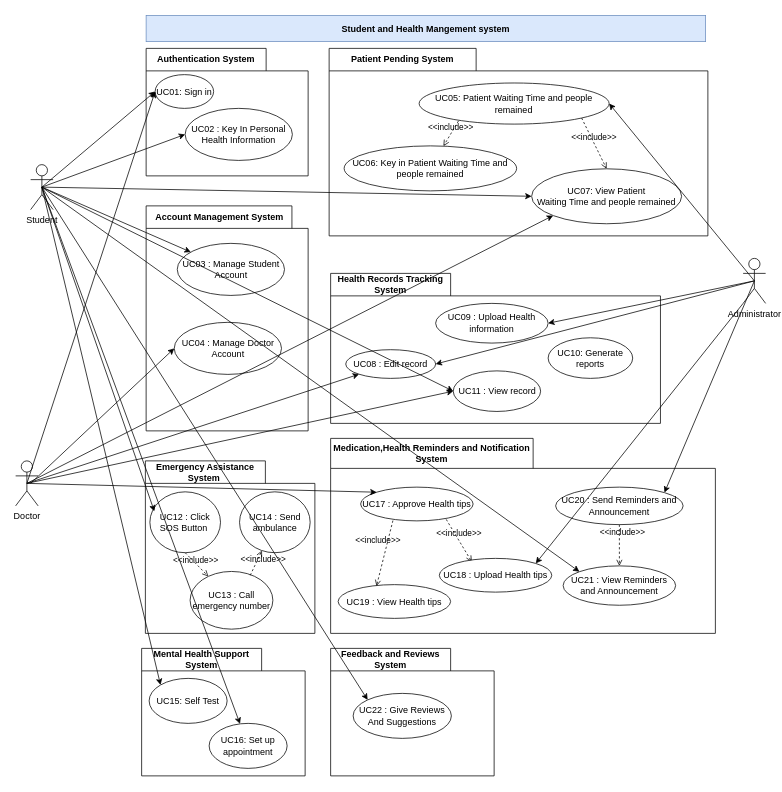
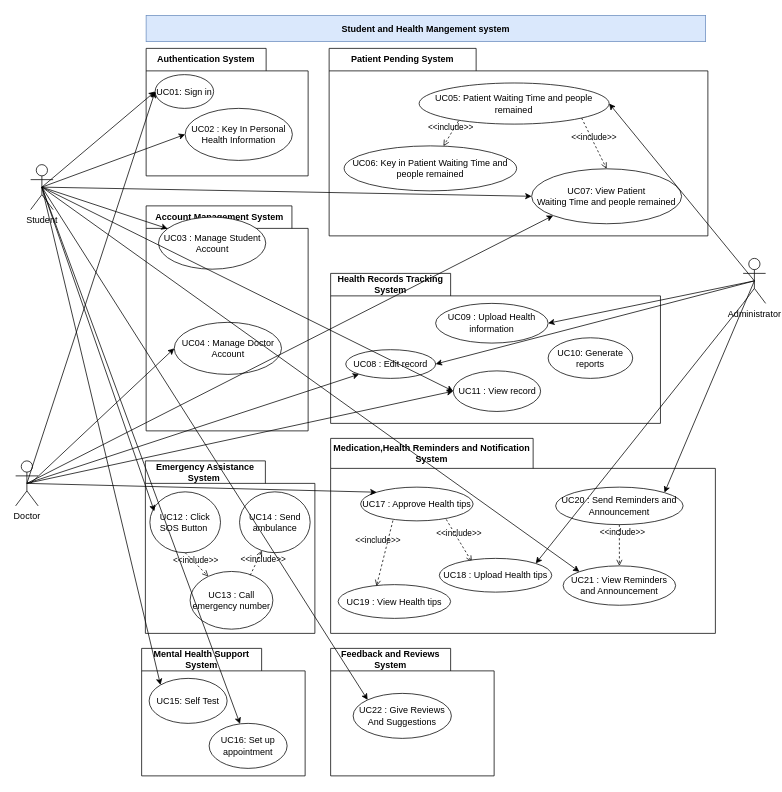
  <mxCell id="0" />
  <mxCell id="1" parent="0" />
  <mxCell id="2" value="Health Records Tracking System" style="shape=folder;fontStyle=1;tabWidth=160;tabHeight=30;tabPosition=left;html=1;boundedLbl=1;labelInHeader=1;container=1;collapsible=0;whiteSpace=wrap;" vertex="1" parent="1"><mxGeometry x="440" y="364" width="439.78" height="200" as="geometry" /></mxCell>
  <mxCell id="3" value="" style="html=1;strokeColor=none;resizeWidth=1;resizeHeight=1;fillColor=none;part=1;connectable=0;allowArrows=0;deletable=0;whiteSpace=wrap;" vertex="1" parent="2"><mxGeometry width="427.0" height="140" relative="1" as="geometry"><mxPoint y="30" as="offset" /></mxGeometry></mxCell>
  <mxCell id="4" value="UC08 : Edit record" style="ellipse;whiteSpace=wrap;html=1;" vertex="1" parent="2"><mxGeometry x="20.16" y="101.76" width="119.84" height="38.24" as="geometry" /></mxCell>
  <mxCell id="5" value="UC11 : View record" style="ellipse;whiteSpace=wrap;html=1;" vertex="1" parent="2"><mxGeometry x="163.5" y="130" width="116.5" height="54.12" as="geometry" /></mxCell>
  <mxCell id="6" value="UC10: Generate reports" style="ellipse;whiteSpace=wrap;html=1;" vertex="1" parent="2"><mxGeometry x="290" y="85.88" width="112.78" height="54.12" as="geometry" /></mxCell>
  <mxCell id="7" value="UC09 : Upload Health information" style="ellipse;whiteSpace=wrap;html=1;" vertex="1" parent="2"><mxGeometry x="140" y="40" width="150" height="52.94" as="geometry" /></mxCell>
  <mxCell id="8" value="Account Management System" style="shape=folder;fontStyle=1;tabWidth=196;tabHeight=30;tabPosition=left;html=1;boundedLbl=1;labelInHeader=1;container=1;collapsible=0;whiteSpace=wrap;" vertex="1" parent="1"><mxGeometry x="194" y="274" width="216" height="300" as="geometry" /></mxCell>
- <mxCell id="9" value="UC03 : Manage Student Account" style="ellipse;whiteSpace=wrap;html=1;" vertex="1" parent="8"><mxGeometry x="41.5" y="50.0" width="143" height="69.41" as="geometry" /></mxCell>
+ <mxCell id="9" value="UC03 : Manage Student Account" style="ellipse;whiteSpace=wrap;html=1;" vertex="1" parent="8"><mxGeometry x="16.5" y="15" width="143" height="69.41" as="geometry" /></mxCell>
  <mxCell id="10" value="UC04 : Manage Doctor Account" style="ellipse;whiteSpace=wrap;html=1;" vertex="1" parent="8"><mxGeometry x="37.5" y="155.29" width="143" height="69.41" as="geometry" /></mxCell>
  <mxCell id="11" value="Student" style="shape=umlActor;verticalLabelPosition=bottom;verticalAlign=top;html=1;" vertex="1" parent="1"><mxGeometry x="40" y="219" width="30" height="60" as="geometry" /></mxCell>
  <mxCell id="12" value="Administrator" style="shape=umlActor;verticalLabelPosition=bottom;verticalAlign=top;html=1;" vertex="1" parent="1"><mxGeometry x="990" y="344" width="30" height="60" as="geometry" /></mxCell>
  <mxCell id="13" value="Patient Pending System" style="shape=folder;fontStyle=1;tabWidth=196;tabHeight=30;tabPosition=left;html=1;boundedLbl=1;labelInHeader=1;container=1;collapsible=0;whiteSpace=wrap;" vertex="1" parent="1"><mxGeometry x="438" y="64" width="505" height="250" as="geometry" /></mxCell>
  <mxCell id="14" value="UC05: Patient Waiting Time and people remained" style="ellipse;whiteSpace=wrap;html=1;movable=1;resizable=1;rotatable=1;deletable=1;editable=1;locked=0;connectable=1;" vertex="1" parent="13"><mxGeometry x="120" y="46.149" width="253.34" height="54.826" as="geometry" /></mxCell>
  <mxCell id="15" value="UC06: Key in Patient Waiting Time and people remained" style="ellipse;whiteSpace=wrap;html=1;movable=1;resizable=1;rotatable=1;deletable=1;editable=1;locked=0;connectable=1;" vertex="1" parent="13"><mxGeometry x="20" y="130" width="230" height="60" as="geometry" /></mxCell>
  <mxCell id="16" value="UC07: View Patient &lt;br&gt;Waiting Time and people remained" style="ellipse;whiteSpace=wrap;html=1;movable=1;resizable=1;rotatable=1;deletable=1;editable=1;locked=0;connectable=1;" vertex="1" parent="13"><mxGeometry x="270" y="160.579" width="200" height="73.27" as="geometry" /></mxCell>
  <mxCell id="17" value="&amp;lt;&amp;lt;include&amp;gt;&amp;gt;" style="html=1;verticalAlign=bottom;labelBackgroundColor=none;endArrow=open;endFill=0;dashed=1;rounded=0;exitX=1;exitY=1;exitDx=0;exitDy=0;entryX=0.5;entryY=0;entryDx=0;entryDy=0;movable=1;resizable=1;rotatable=1;deletable=1;editable=1;locked=0;connectable=1;" edge="1" parent="13" source="14" target="16"><mxGeometry width="160" relative="1" as="geometry"><mxPoint x="231.568" y="12.383" as="sourcePoint" /><mxPoint x="129.405" y="13.242" as="targetPoint" /></mxGeometry></mxCell>
  <mxCell id="18" value="&amp;lt;&amp;lt;include&amp;gt;&amp;gt;" style="html=1;verticalAlign=bottom;labelBackgroundColor=none;endArrow=open;endFill=0;dashed=1;rounded=0;exitX=0.207;exitY=0.924;exitDx=0;exitDy=0;movable=1;resizable=1;rotatable=1;deletable=1;editable=1;locked=0;connectable=1;exitPerimeter=0;" edge="1" parent="13" source="14" target="15"><mxGeometry width="160" relative="1" as="geometry"><mxPoint x="170" y="22.149" as="sourcePoint" /><mxPoint x="219" y="38.272" as="targetPoint" /></mxGeometry></mxCell>
  <mxCell id="19" value="" style="html=1;strokeColor=none;resizeWidth=1;resizeHeight=1;fillColor=none;part=1;connectable=0;allowArrows=0;deletable=0;whiteSpace=wrap;" vertex="1" parent="13"><mxGeometry width="420.0" height="7.216" relative="1" as="geometry"><mxPoint y="30" as="offset" /></mxGeometry></mxCell>
  <mxCell id="20" value="Feedback and Reviews System" style="shape=folder;fontStyle=1;tabWidth=160;tabHeight=30;tabPosition=left;html=1;boundedLbl=1;labelInHeader=1;container=1;collapsible=0;whiteSpace=wrap;" vertex="1" parent="1"><mxGeometry x="440" y="864" width="218" height="170" as="geometry" /></mxCell>
  <mxCell id="21" value="" style="html=1;strokeColor=none;resizeWidth=1;resizeHeight=1;fillColor=none;part=1;connectable=0;allowArrows=0;deletable=0;whiteSpace=wrap;" vertex="1" parent="20"><mxGeometry width="216.0" height="119" relative="1" as="geometry"><mxPoint y="30" as="offset" /></mxGeometry></mxCell>
  <mxCell id="22" value="UC22 : Give Reviews And Suggestions" style="ellipse;whiteSpace=wrap;html=1;" vertex="1" parent="20"><mxGeometry x="30" y="60" width="131" height="60" as="geometry" /></mxCell>
  <mxCell id="23" value="Medication,Health Reminders and Notification System" style="shape=folder;fontStyle=1;tabWidth=270;tabHeight=40;tabPosition=left;html=1;boundedLbl=1;labelInHeader=1;container=0;collapsible=0;whiteSpace=wrap;movable=1;resizable=1;rotatable=1;deletable=1;editable=1;locked=0;connectable=1;" vertex="1" parent="1"><mxGeometry x="440" y="584" width="513" height="260" as="geometry" /></mxCell>
  <mxCell id="24" style="rounded=0;orthogonalLoop=1;jettySize=auto;html=1;exitX=0.5;exitY=0.5;exitDx=0;exitDy=0;exitPerimeter=0;entryX=1;entryY=0;entryDx=0;entryDy=0;" edge="1" parent="1" source="12" target="28"><mxGeometry relative="1" as="geometry" /></mxCell>
  <mxCell id="25" value="UC17 : Approve Health tips" style="ellipse;whiteSpace=wrap;html=1;movable=1;resizable=1;rotatable=1;deletable=1;editable=1;locked=0;connectable=1;" vertex="1" parent="1"><mxGeometry x="480" y="649" width="150" height="45" as="geometry" /></mxCell>
  <mxCell id="26" style="rounded=0;orthogonalLoop=1;jettySize=auto;html=1;exitX=0.5;exitY=0.5;exitDx=0;exitDy=0;exitPerimeter=0;entryX=1;entryY=0.5;entryDx=0;entryDy=0;" edge="1" parent="1" source="12" target="14"><mxGeometry relative="1" as="geometry" /></mxCell>
  <mxCell id="27" value="UC19 : View Health tips" style="ellipse;whiteSpace=wrap;html=1;movable=1;resizable=1;rotatable=1;deletable=1;editable=1;locked=0;connectable=1;" vertex="1" parent="1"><mxGeometry x="450" y="779" width="150" height="45" as="geometry" /></mxCell>
  <mxCell id="28" value="UC20 : Send Reminders and Announcement" style="ellipse;whiteSpace=wrap;html=1;movable=1;resizable=1;rotatable=1;deletable=1;editable=1;locked=0;connectable=1;" vertex="1" parent="1"><mxGeometry x="740" y="649" width="170" height="50" as="geometry" /></mxCell>
  <mxCell id="29" style="rounded=0;orthogonalLoop=1;jettySize=auto;html=1;entryX=0;entryY=1;entryDx=0;entryDy=0;exitX=0.5;exitY=0.5;exitDx=0;exitDy=0;exitPerimeter=0;" edge="1" parent="1" source="35" target="4"><mxGeometry relative="1" as="geometry"><mxPoint x="60" y="596" as="sourcePoint" /><mxPoint x="230" y="514" as="targetPoint" /></mxGeometry></mxCell>
  <mxCell id="30" value="UC21 : View Reminders and Announcement" style="ellipse;whiteSpace=wrap;html=1;movable=1;resizable=1;rotatable=1;deletable=1;editable=1;locked=0;connectable=1;" vertex="1" parent="1"><mxGeometry x="750" y="754" width="150" height="52.5" as="geometry" /></mxCell>
  <mxCell id="31" value="&amp;lt;&amp;lt;include&amp;gt;&amp;gt;" style="html=1;verticalAlign=bottom;labelBackgroundColor=none;endArrow=open;endFill=0;dashed=1;rounded=0;entryX=0.341;entryY=0.044;entryDx=0;entryDy=0;entryPerimeter=0;exitX=0.287;exitY=0.991;exitDx=0;exitDy=0;exitPerimeter=0;" edge="1" parent="1" source="25" target="27"><mxGeometry x="-0.125" y="-11" width="160" relative="1" as="geometry"><mxPoint x="539" y="789" as="sourcePoint" /><mxPoint x="560" y="839" as="targetPoint" /><mxPoint as="offset" /></mxGeometry></mxCell>
  <mxCell id="32" value="&amp;lt;&amp;lt;include&amp;gt;&amp;gt;" style="html=1;verticalAlign=bottom;labelBackgroundColor=none;endArrow=open;endFill=0;dashed=1;rounded=0;entryX=0.289;entryY=0.104;entryDx=0;entryDy=0;entryPerimeter=0;exitX=0.761;exitY=0.956;exitDx=0;exitDy=0;exitPerimeter=0;" edge="1" parent="1" source="25" target="38"><mxGeometry width="160" relative="1" as="geometry"><mxPoint x="555" y="694" as="sourcePoint" /><mxPoint x="483" y="791" as="targetPoint" /></mxGeometry></mxCell>
  <mxCell id="33" value="&amp;lt;&amp;lt;include&amp;gt;&amp;gt;" style="html=1;verticalAlign=bottom;labelBackgroundColor=none;endArrow=open;endFill=0;dashed=1;rounded=0;exitX=0.5;exitY=1;exitDx=0;exitDy=0;entryX=0.5;entryY=0;entryDx=0;entryDy=0;" edge="1" parent="1" source="28" target="30"><mxGeometry x="-0.306" y="4" width="160" relative="1" as="geometry"><mxPoint x="820" y="704" as="sourcePoint" /><mxPoint x="830" y="754" as="targetPoint" /><mxPoint as="offset" /></mxGeometry></mxCell>
  <mxCell id="34" style="rounded=0;orthogonalLoop=1;jettySize=auto;html=1;exitX=0.5;exitY=0.5;exitDx=0;exitDy=0;exitPerimeter=0;" edge="1" parent="1" source="35"><mxGeometry relative="1" as="geometry" /></mxCell>
  <mxCell id="35" value="Doctor" style="shape=umlActor;verticalLabelPosition=bottom;verticalAlign=top;html=1;" vertex="1" parent="1"><mxGeometry x="20" y="614" width="30" height="60" as="geometry" /></mxCell>
  <mxCell id="36" style="rounded=0;orthogonalLoop=1;jettySize=auto;html=1;entryX=0;entryY=0.5;entryDx=0;entryDy=0;exitX=0.5;exitY=0.5;exitDx=0;exitDy=0;exitPerimeter=0;" edge="1" parent="1" source="35" target="5"><mxGeometry relative="1" as="geometry"><mxPoint x="20" y="684" as="sourcePoint" /><mxPoint x="615" y="534" as="targetPoint" /></mxGeometry></mxCell>
  <mxCell id="37" value="&lt;b&gt;Student and Health Mangement system&lt;/b&gt;" style="rounded=0;whiteSpace=wrap;html=1;fillColor=#dae8fc;strokeColor=#6c8ebf;" vertex="1" parent="1"><mxGeometry x="194" width="746" height="35" as="geometry" y="20" /></mxCell>
  <mxCell id="38" value="UC18 : Upload Health tips" style="ellipse;whiteSpace=wrap;html=1;movable=1;resizable=1;rotatable=1;deletable=1;editable=1;locked=0;connectable=1;" vertex="1" parent="1"><mxGeometry x="584.89" y="744" width="150" height="45" as="geometry" /></mxCell>
  <mxCell id="39" value="" style="endArrow=classic;html=1;rounded=0;exitX=0.5;exitY=0.5;exitDx=0;exitDy=0;exitPerimeter=0;entryX=1;entryY=0.5;entryDx=0;entryDy=0;" edge="1" parent="1" source="12" target="7"><mxGeometry width="50" height="50" relative="1" as="geometry"><mxPoint x="480" y="474" as="sourcePoint" /><mxPoint x="530" y="424" as="targetPoint" /></mxGeometry></mxCell>
  <mxCell id="40" value="Mental Health Support System" style="shape=folder;fontStyle=1;tabWidth=160;tabHeight=30;tabPosition=left;html=1;boundedLbl=1;labelInHeader=1;container=1;collapsible=0;whiteSpace=wrap;" vertex="1" parent="1"><mxGeometry x="188" y="864" width="218" height="170" as="geometry" /></mxCell>
  <mxCell id="41" value="UC15: Self Test" style="ellipse;whiteSpace=wrap;html=1;" vertex="1" parent="40"><mxGeometry x="10" y="40" width="104" height="60" as="geometry" /></mxCell>
  <mxCell id="42" value="UC16: Set up appointment" style="ellipse;whiteSpace=wrap;html=1;" vertex="1" parent="40"><mxGeometry x="90" y="100" width="104" height="60" as="geometry" /></mxCell>
  <mxCell id="43" value="" style="html=1;strokeColor=none;resizeWidth=1;resizeHeight=1;fillColor=none;part=1;connectable=0;allowArrows=0;deletable=0;whiteSpace=wrap;" vertex="1" parent="40"><mxGeometry width="216.0" height="119" relative="1" as="geometry"><mxPoint y="30" as="offset" /></mxGeometry></mxCell>
  <mxCell id="44" style="rounded=0;orthogonalLoop=1;jettySize=auto;html=1;exitX=0;exitY=1;exitDx=0;exitDy=0;exitPerimeter=0;entryX=1;entryY=0;entryDx=0;entryDy=0;" edge="1" parent="1" source="12" target="38"><mxGeometry relative="1" as="geometry" /></mxCell>
  <mxCell id="45" style="rounded=0;orthogonalLoop=1;jettySize=auto;html=1;entryX=0;entryY=0.5;entryDx=0;entryDy=0;" edge="1" parent="1" target="10"><mxGeometry relative="1" as="geometry"><mxPoint x="40" y="644" as="sourcePoint" /><mxPoint x="230" y="474" as="targetPoint" /></mxGeometry></mxCell>
  <mxCell id="46" value="" style="endArrow=classic;html=1;rounded=0;exitX=0.5;exitY=0.5;exitDx=0;exitDy=0;exitPerimeter=0;entryX=0;entryY=0.5;entryDx=0;entryDy=0;" edge="1" parent="1" source="11" target="5"><mxGeometry width="50" height="50" relative="1" as="geometry"><mxPoint x="600" y="584" as="sourcePoint" /><mxPoint x="650" y="534" as="targetPoint" /></mxGeometry></mxCell>
  <mxCell id="47" value="Authentication System" style="shape=folder;fontStyle=1;tabWidth=160;tabHeight=30;tabPosition=left;html=1;boundedLbl=1;labelInHeader=1;container=1;collapsible=0;whiteSpace=wrap;" vertex="1" parent="1"><mxGeometry x="194" y="64" width="216" height="170" as="geometry" /></mxCell>
  <mxCell id="48" value="" style="html=1;strokeColor=none;resizeWidth=1;resizeHeight=1;fillColor=none;part=1;connectable=0;allowArrows=0;deletable=0;whiteSpace=wrap;" vertex="1" parent="47"><mxGeometry width="216.0" height="119" relative="1" as="geometry"><mxPoint y="30" as="offset" /></mxGeometry></mxCell>
  <mxCell id="49" value="UC01: Sign in" style="ellipse;whiteSpace=wrap;html=1;" vertex="1" parent="47"><mxGeometry x="12" y="35" width="78" height="45" as="geometry" /></mxCell>
  <mxCell id="50" value="UC02 : Key In Personal Health Information" style="ellipse;whiteSpace=wrap;html=1;" vertex="1" parent="47"><mxGeometry x="52" y="80" width="143" height="69.41" as="geometry" /></mxCell>
  <mxCell id="51" value="" style="endArrow=classic;html=1;rounded=0;exitX=0.5;exitY=0.5;exitDx=0;exitDy=0;exitPerimeter=0;entryX=0;entryY=0.5;entryDx=0;entryDy=0;" edge="1" parent="1" source="11" target="16"><mxGeometry width="50" height="50" relative="1" as="geometry"><mxPoint x="770" y="544" as="sourcePoint" /><mxPoint x="820" y="494" as="targetPoint" /></mxGeometry></mxCell>
  <mxCell id="52" style="rounded=0;orthogonalLoop=1;jettySize=auto;html=1;exitX=0.5;exitY=0.5;exitDx=0;exitDy=0;exitPerimeter=0;entryX=0;entryY=0.5;entryDx=0;entryDy=0;" edge="1" parent="1" source="11" target="49"><mxGeometry relative="1" as="geometry" /></mxCell>
  <mxCell id="53" value="" style="endArrow=classic;html=1;rounded=0;exitX=0.5;exitY=0.5;exitDx=0;exitDy=0;exitPerimeter=0;entryX=0;entryY=1;entryDx=0;entryDy=0;" edge="1" parent="1" source="35" target="16"><mxGeometry width="50" height="50" relative="1" as="geometry"><mxPoint x="80" y="524" as="sourcePoint" /><mxPoint x="820" y="494" as="targetPoint" /></mxGeometry></mxCell>
  <mxCell id="54" value="Emergency Assistance System&amp;nbsp;" style="shape=folder;fontStyle=1;tabWidth=160;tabHeight=30;tabPosition=left;html=1;boundedLbl=1;labelInHeader=1;container=1;collapsible=0;whiteSpace=wrap;" vertex="1" parent="1"><mxGeometry x="193" y="614" width="226" height="230" as="geometry" /></mxCell>
  <mxCell id="55" value="" style="html=1;strokeColor=none;resizeWidth=1;resizeHeight=1;fillColor=none;part=1;connectable=0;allowArrows=0;deletable=0;whiteSpace=wrap;" vertex="1" parent="54"><mxGeometry width="226.0" height="161.0" relative="1" as="geometry"><mxPoint y="30" as="offset" /></mxGeometry></mxCell>
  <mxCell id="56" value="UC12 : Click SOS Button&amp;nbsp;" style="ellipse;whiteSpace=wrap;html=1;" vertex="1" parent="54"><mxGeometry x="6.003" y="41.285" width="94.167" height="81.176" as="geometry" /></mxCell>
  <mxCell id="57" value="UC13 : Call emergency number" style="ellipse;whiteSpace=wrap;html=1;" vertex="1" parent="54"><mxGeometry x="59.64" y="147.436" width="110.36" height="76.955" as="geometry" /></mxCell>
  <mxCell id="58" value="UC14 : Send ambulance" style="ellipse;whiteSpace=wrap;html=1;" vertex="1" parent="54"><mxGeometry x="125.556" y="41.279" width="94.167" height="81.176" as="geometry" /></mxCell>
  <mxCell id="59" value="&amp;lt;&amp;lt;include&amp;gt;&amp;gt;" style="html=1;verticalAlign=bottom;labelBackgroundColor=none;endArrow=open;endFill=0;dashed=1;rounded=0;exitX=0.5;exitY=1;exitDx=0;exitDy=0;" edge="1" parent="54" source="56" target="57"><mxGeometry x="0.103" y="-4" width="160" relative="1" as="geometry"><mxPoint x="64.87" y="135.294" as="sourcePoint" /><mxPoint y="250.294" as="targetPoint" /><mxPoint as="offset" /></mxGeometry></mxCell>
  <mxCell id="60" value="&amp;lt;&amp;lt;include&amp;gt;&amp;gt;" style="html=1;verticalAlign=bottom;labelBackgroundColor=none;endArrow=open;endFill=0;dashed=1;rounded=0;exitX=0.727;exitY=0.066;exitDx=0;exitDy=0;exitPerimeter=0;" edge="1" parent="54" source="57" target="58"><mxGeometry x="0.025" y="-10" width="160" relative="1" as="geometry"><mxPoint x="219.722" y="13.529" as="sourcePoint" /><mxPoint x="152.759" y="128.529" as="targetPoint" /><mxPoint as="offset" /></mxGeometry></mxCell>
  <mxCell id="61" style="rounded=0;orthogonalLoop=1;jettySize=auto;html=1;exitX=0.5;exitY=0.5;exitDx=0;exitDy=0;exitPerimeter=0;" edge="1" parent="1" source="11" target="9"><mxGeometry relative="1" as="geometry"><mxPoint x="230" y="394" as="targetPoint" /></mxGeometry></mxCell>
  <mxCell id="62" value="" style="endArrow=classic;html=1;rounded=0;exitX=0.5;exitY=0.5;exitDx=0;exitDy=0;exitPerimeter=0;entryX=1;entryY=0.5;entryDx=0;entryDy=0;" edge="1" parent="1" source="12" target="4"><mxGeometry width="50" height="50" relative="1" as="geometry"><mxPoint x="480" y="474" as="sourcePoint" /><mxPoint x="530" y="424" as="targetPoint" /></mxGeometry></mxCell>
  <mxCell id="63" style="rounded=0;orthogonalLoop=1;jettySize=auto;html=1;exitX=0.5;exitY=0.5;exitDx=0;exitDy=0;exitPerimeter=0;entryX=0;entryY=0;entryDx=0;entryDy=0;" edge="1" parent="1" source="11" target="30"><mxGeometry relative="1" as="geometry" /></mxCell>
  <mxCell id="64" style="rounded=0;orthogonalLoop=1;jettySize=auto;html=1;entryX=0;entryY=0;entryDx=0;entryDy=0;exitX=0.5;exitY=0.5;exitDx=0;exitDy=0;exitPerimeter=0;" edge="1" parent="1" source="11" target="41"><mxGeometry relative="1" as="geometry"><mxPoint x="65" y="377" as="sourcePoint" /></mxGeometry></mxCell>
  <mxCell id="65" value="" style="endArrow=classic;html=1;rounded=0;exitX=0.5;exitY=0.5;exitDx=0;exitDy=0;exitPerimeter=0;" edge="1" parent="1" source="11" target="42"><mxGeometry width="50" height="50" relative="1" as="geometry"><mxPoint x="380" y="744" as="sourcePoint" /><mxPoint x="430" y="694" as="targetPoint" /></mxGeometry></mxCell>
  <mxCell id="66" style="rounded=0;orthogonalLoop=1;jettySize=auto;html=1;exitX=0.5;exitY=0.5;exitDx=0;exitDy=0;exitPerimeter=0;" edge="1" parent="1" source="11"><mxGeometry relative="1" as="geometry"><mxPoint x="65" y="377" as="sourcePoint" /><mxPoint x="205" y="681.35" as="targetPoint" /></mxGeometry></mxCell>
  <mxCell id="67" style="rounded=0;orthogonalLoop=1;jettySize=auto;html=1;exitX=0.5;exitY=0.5;exitDx=0;exitDy=0;exitPerimeter=0;entryX=0;entryY=0.5;entryDx=0;entryDy=0;" edge="1" parent="1" source="11" target="50"><mxGeometry relative="1" as="geometry" /></mxCell>
  <mxCell id="68" style="rounded=0;orthogonalLoop=1;jettySize=auto;html=1;entryX=0;entryY=0.5;entryDx=0;entryDy=0;exitX=0.5;exitY=0.5;exitDx=0;exitDy=0;exitPerimeter=0;" edge="1" parent="1" source="35" target="49"><mxGeometry relative="1" as="geometry"><mxPoint x="65" y="597" as="sourcePoint" /></mxGeometry></mxCell>
  <mxCell id="69" style="rounded=0;orthogonalLoop=1;jettySize=auto;html=1;entryX=0;entryY=0;entryDx=0;entryDy=0;exitX=0.5;exitY=0.5;exitDx=0;exitDy=0;exitPerimeter=0;" edge="1" parent="1" source="35" target="25"><mxGeometry relative="1" as="geometry"><mxPoint x="15" y="679" as="sourcePoint" /></mxGeometry></mxCell>
  <mxCell id="70" style="rounded=0;orthogonalLoop=1;jettySize=auto;html=1;exitX=0.5;exitY=0.5;exitDx=0;exitDy=0;exitPerimeter=0;entryX=0;entryY=0;entryDx=0;entryDy=0;" edge="1" parent="1" source="11" target="22"><mxGeometry relative="1" as="geometry" /></mxCell>
